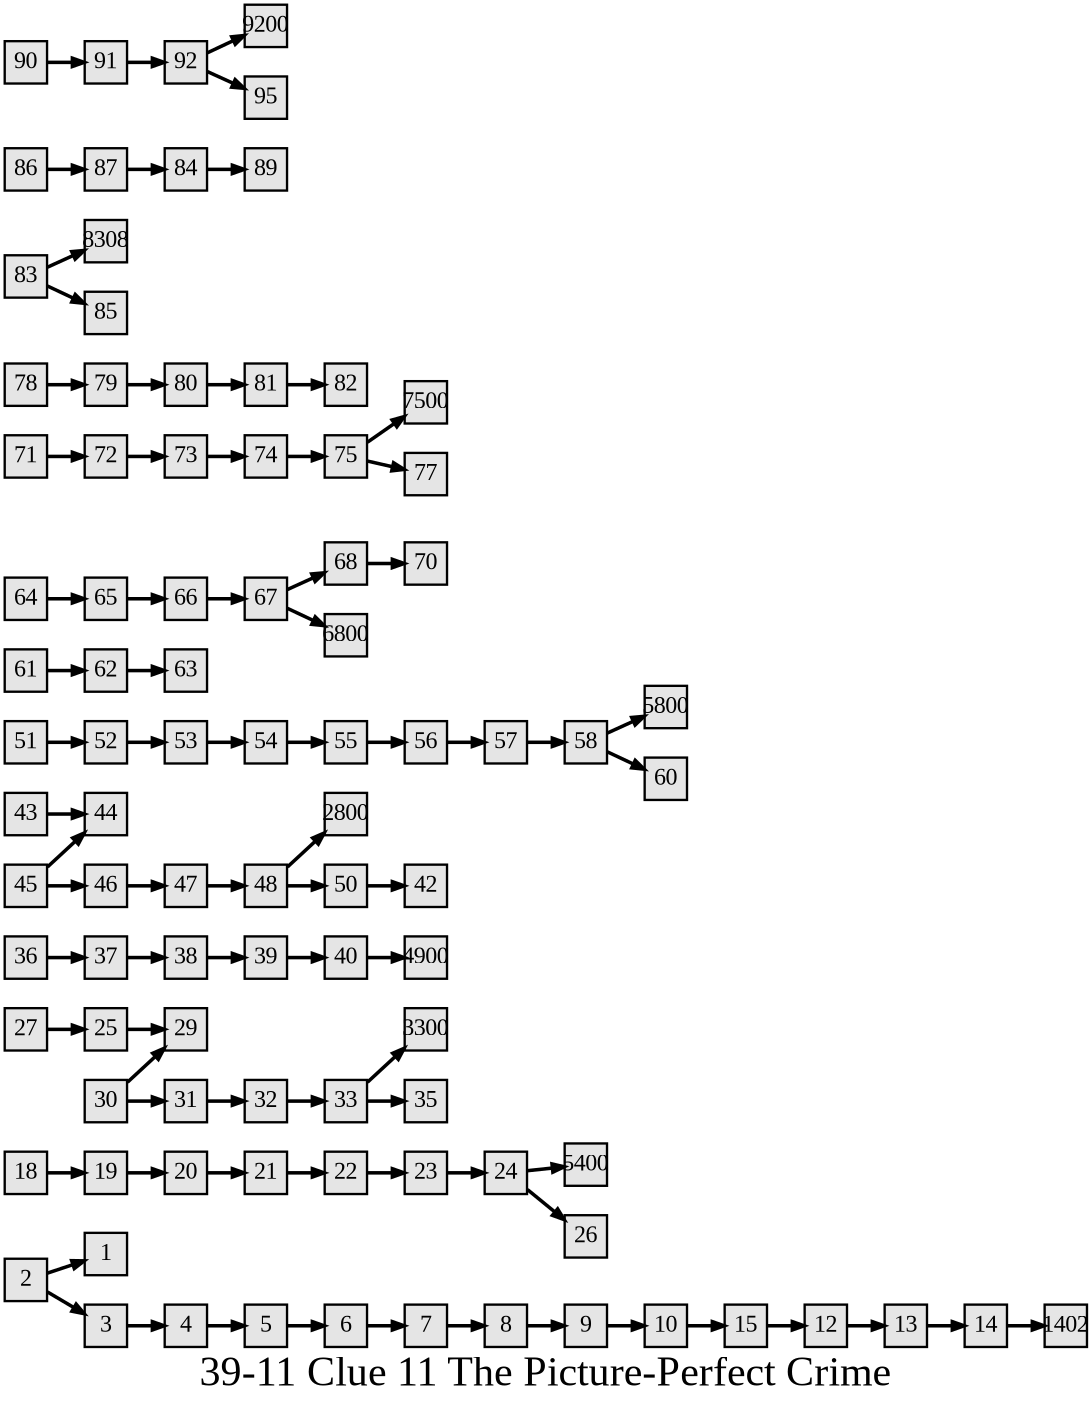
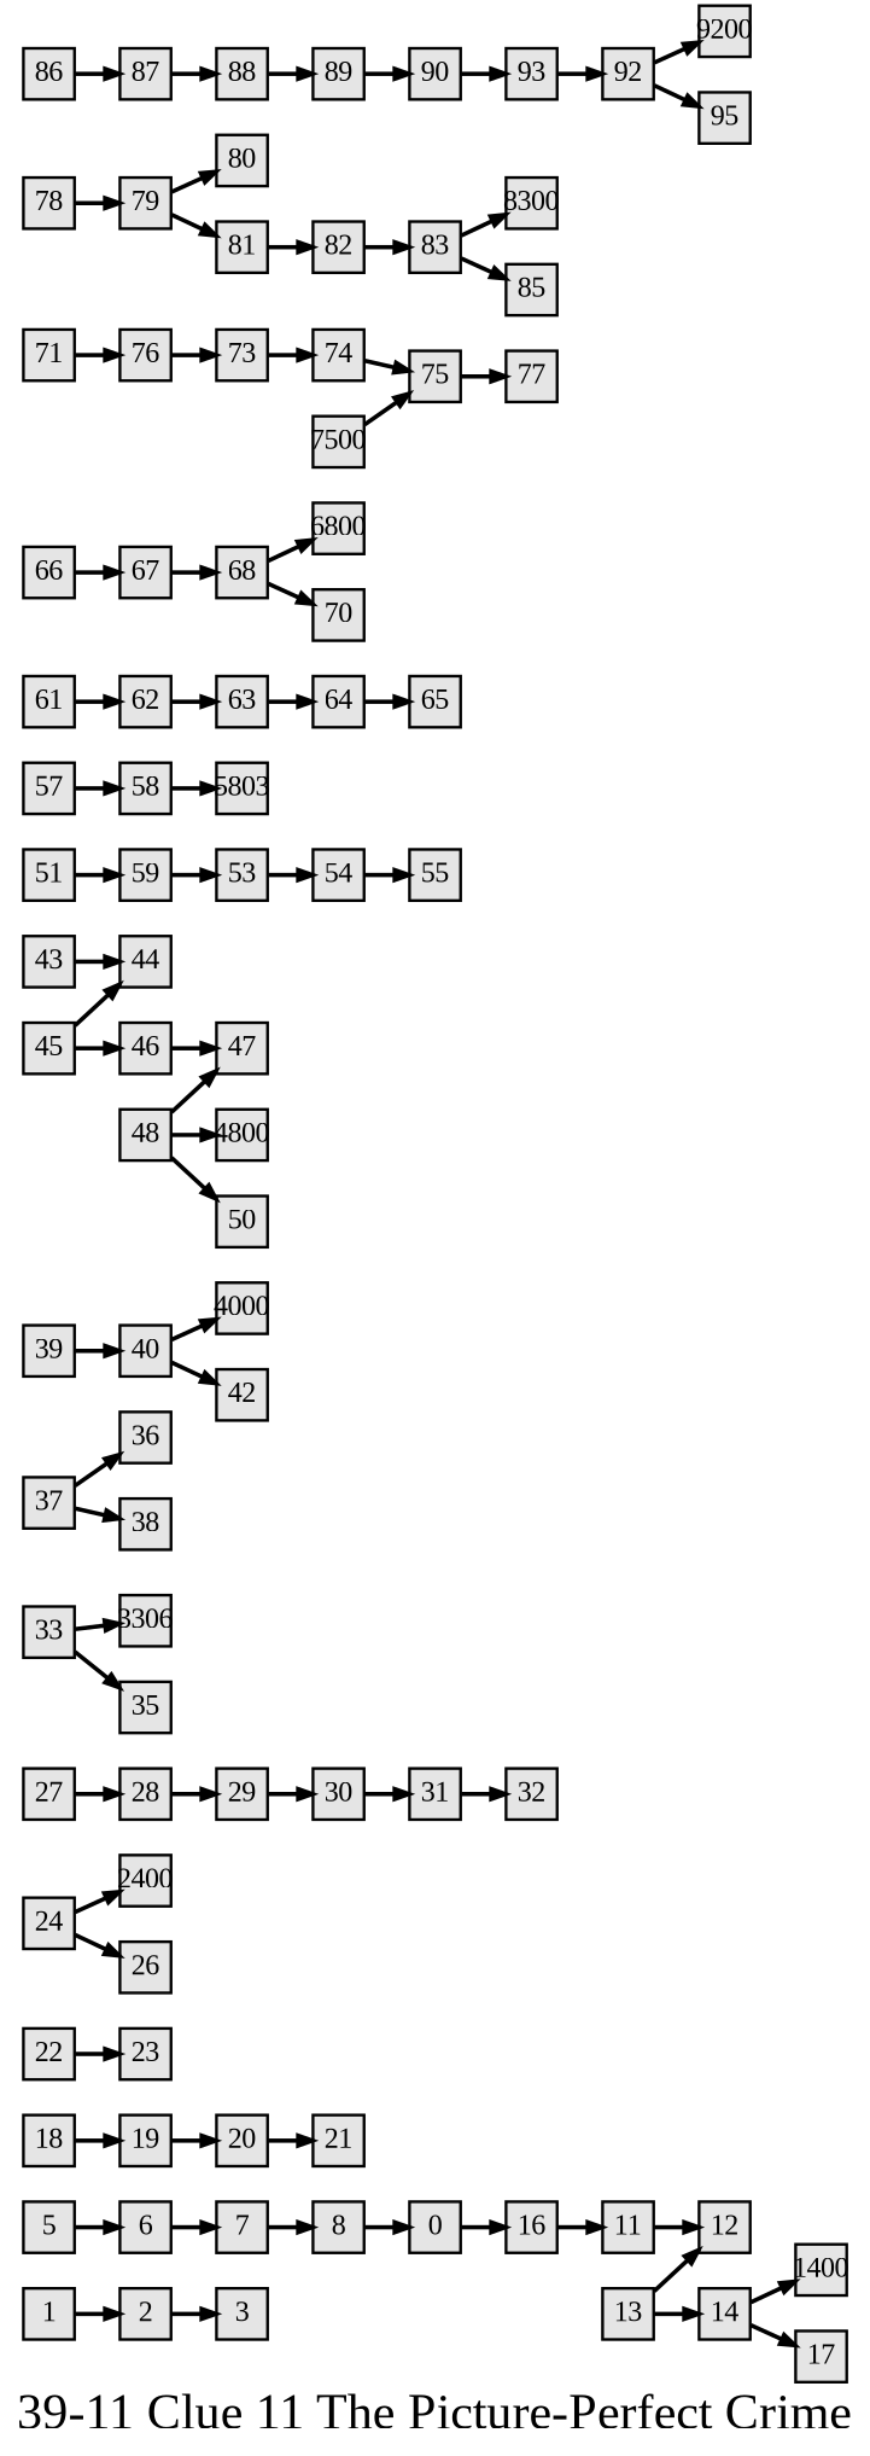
  digraph {
    fontname="Liberation Serif"
    fontsize=36
    label="39-11 Clue 11 The Picture-Perfect Crime"
    nodesep=0.35
    ordering=out
    rankdir=LR
    ranksep=0.45
    node [fillcolor=grey90 fixedsize=true fontname="Liberation Serif" fontsize=20 labelfloat=true margin="0,0" penwidth=2 regular=true shape=rect style=filled]
    edge [fontname="Liberation Serif" fontsize=12 labelfloat=true penwidth=3]
    1
    2
    3
-   4
    5
    6
    7
    8
-   9
-   10
-   11 [label=15]
+   9 [label=0]
+   10 [label=16]
+   11
    12
    13
    14
-   1400 [label=1402]
+   1400
+   17
    18
    19
    20
    21
    22
    23
    24
-   2400 [label=5400]
+   2400
    26
    27
-   28 [label=25]
+   28
    29
    30
    31
    32
    33
-   3300
+   3300 [label=3306]
    35
    36
    37
    38
    39
    40
-   4000 [label=4900]
+   4000
    42
    43
    44
    45
    46
    47
    48
-   4800 [label=2800]
+   4800
    50
    51
-   52
+   52 [label=59]
    53
    54
    55
-   56
    57
    58
-   5800
-   60
+   5800 [label=5803]
    61
    62
    63
    64
    65
    66
    67
    68
    6800
    70
    71
-   72
+   72 [label=76]
    73
    74
    75
    7500
    77
    78
    79
    80
    81
    82
    83
-   8300 [label=8308]
+   8300
    85
    86
    87
-   88 [label=84]
+   88
    89
    90
-   91
+   91 [label=93]
    92
    9200
    95
-   2 -> 1
+   1 -> 2
    2 -> 3
-   3 -> 4
-   4 -> 5
    5 -> 6
    6 -> 7
    7 -> 8
    8 -> 9
    9 -> 10
    10 -> 11
    11 -> 12
-   12 -> 13
+   13 -> 12
    13 -> 14
    14 -> 1400
+   14 -> 17
    18 -> 19
    19 -> 20
    20 -> 21
-   21 -> 22
    22 -> 23
-   23 -> 24
    24 -> 2400
    24 -> 26
    27 -> 28
    28 -> 29
-   30 -> 29
+   29 -> 30
    30 -> 31
    31 -> 32
-   32 -> 33
    33 -> 3300
    33 -> 35
-   36 -> 37
+   37 -> 36
    37 -> 38
-   38 -> 39
    39 -> 40
    40 -> 4000
-   50 -> 42
+   40 -> 42
    43 -> 44
    45 -> 44
    45 -> 46
    46 -> 47
-   47 -> 48
+   48 -> 47
    48 -> 4800
    48 -> 50
    51 -> 52
    52 -> 53
    53 -> 54
    54 -> 55
-   55 -> 56
-   56 -> 57
    57 -> 58
    58 -> 5800
-   58 -> 60
    61 -> 62
    62 -> 63
+   63 -> 64
    64 -> 65
-   65 -> 66
    66 -> 67
    67 -> 68
-   67 -> 6800
+   68 -> 6800
    68 -> 70
    71 -> 72
    72 -> 73
    73 -> 74
    74 -> 75
-   75 -> 7500
+   7500 -> 75
    75 -> 77
    78 -> 79
    79 -> 80
-   80 -> 81
+   79 -> 81
    81 -> 82
+   82 -> 83
    83 -> 8300
    83 -> 85
    86 -> 87
    87 -> 88
    88 -> 89
+   89 -> 90
    90 -> 91
    91 -> 92
    92 -> 9200
    92 -> 95
  }
